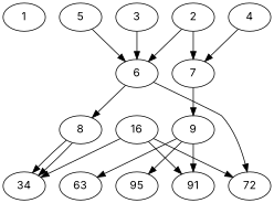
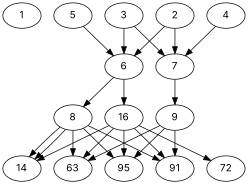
  digraph {
    fontname=Inter
    node [alpha=0.12 fontname=Inter]
    edge [fontname=Inter]
    1 [expect_size=36788224]
    2 [alpha=0.19 expect_size=15921152]
    6 [alpha=0.19 expect_size=24659968]
    7 [alpha=0.07 expect_size=13296640]
    8 [alpha=0.10 expect_size=17028096]
    n6 [expect_size=38439936 label=16]
    9 [alpha=0.09 expect_size=13920256]
    n8 [alpha=0.02 expect_size=32004096 label=91]
    n9 [alpha=0.13 expect_size=12553216 label=63]
-   14 [alpha=0.05 expect_size=46781440 label=34]
+   14 [alpha=0.05 expect_size=46781440]
    n11 [alpha=0.04 expect_size=22980608 label=95]
    n12 [alpha=0.01 expect_size=14112768 label=72]
    3 [alpha=0.15 expect_size=24189952]
    4 [alpha=0.10 expect_size=36002816]
    5 [alpha=0.03 expect_size=36294656]
    2 -> 6
    2 -> 7
    6 -> 8
-   6 -> n12
+   6 -> n6
    7 -> 9
+   8 -> n8
+   8 -> n9
    8 -> 14
    8 -> 14
+   8 -> n11
    n6 -> n8
+   n6 -> n9
    n6 -> 14
+   n6 -> n11
    n6 -> n12
    9 -> n8
    9 -> n9
    9 -> n11
    3 -> 6
+   3 -> 7
    4 -> 7
    5 -> 6
  }
